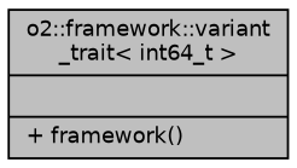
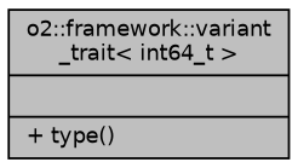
  digraph {
-   n1 [color=black fillcolor=grey75 fontcolor=black fontname=Helvetica fontsize=10 height=0.2 label="{o2::framework::variant\l_trait\< int64_t \>\n||+ framework()\l}" shape=record style=filled width=0.4]
+   n1 [color=black fillcolor=grey75 fontcolor=black fontname=Helvetica fontsize=10 height=0.2 label="{o2::framework::variant\l_trait\< int64_t \>\n||+ type()\l}" shape=record style=filled width=0.4]
  }
